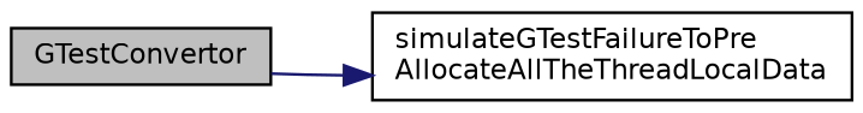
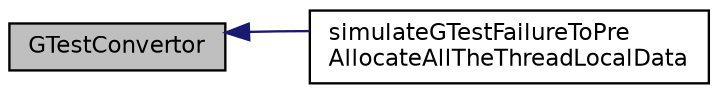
  digraph {
    rankdir=LR
    node [color=black fontname=Helvetica fontsize=10 shape=record style=filled]
    n1 [fillcolor=grey75 fontcolor=black height=0.2 label=GTestConvertor width=0.4]
    n2 [fillcolor=white height=0.2 label="simulateGTestFailureToPre\lAllocateAllTheThreadLocalData" width=0.4]
-   n1 -> n2 [color=midnightblue fontname=Helvetica fontsize=10 labelfontname=Helvetica labelfontsize=10 style=solid]
+   n2 -> n1 [color=midnightblue fontname=Helvetica fontsize=10 labelfontname=Helvetica labelfontsize=10 style=solid]
  }
